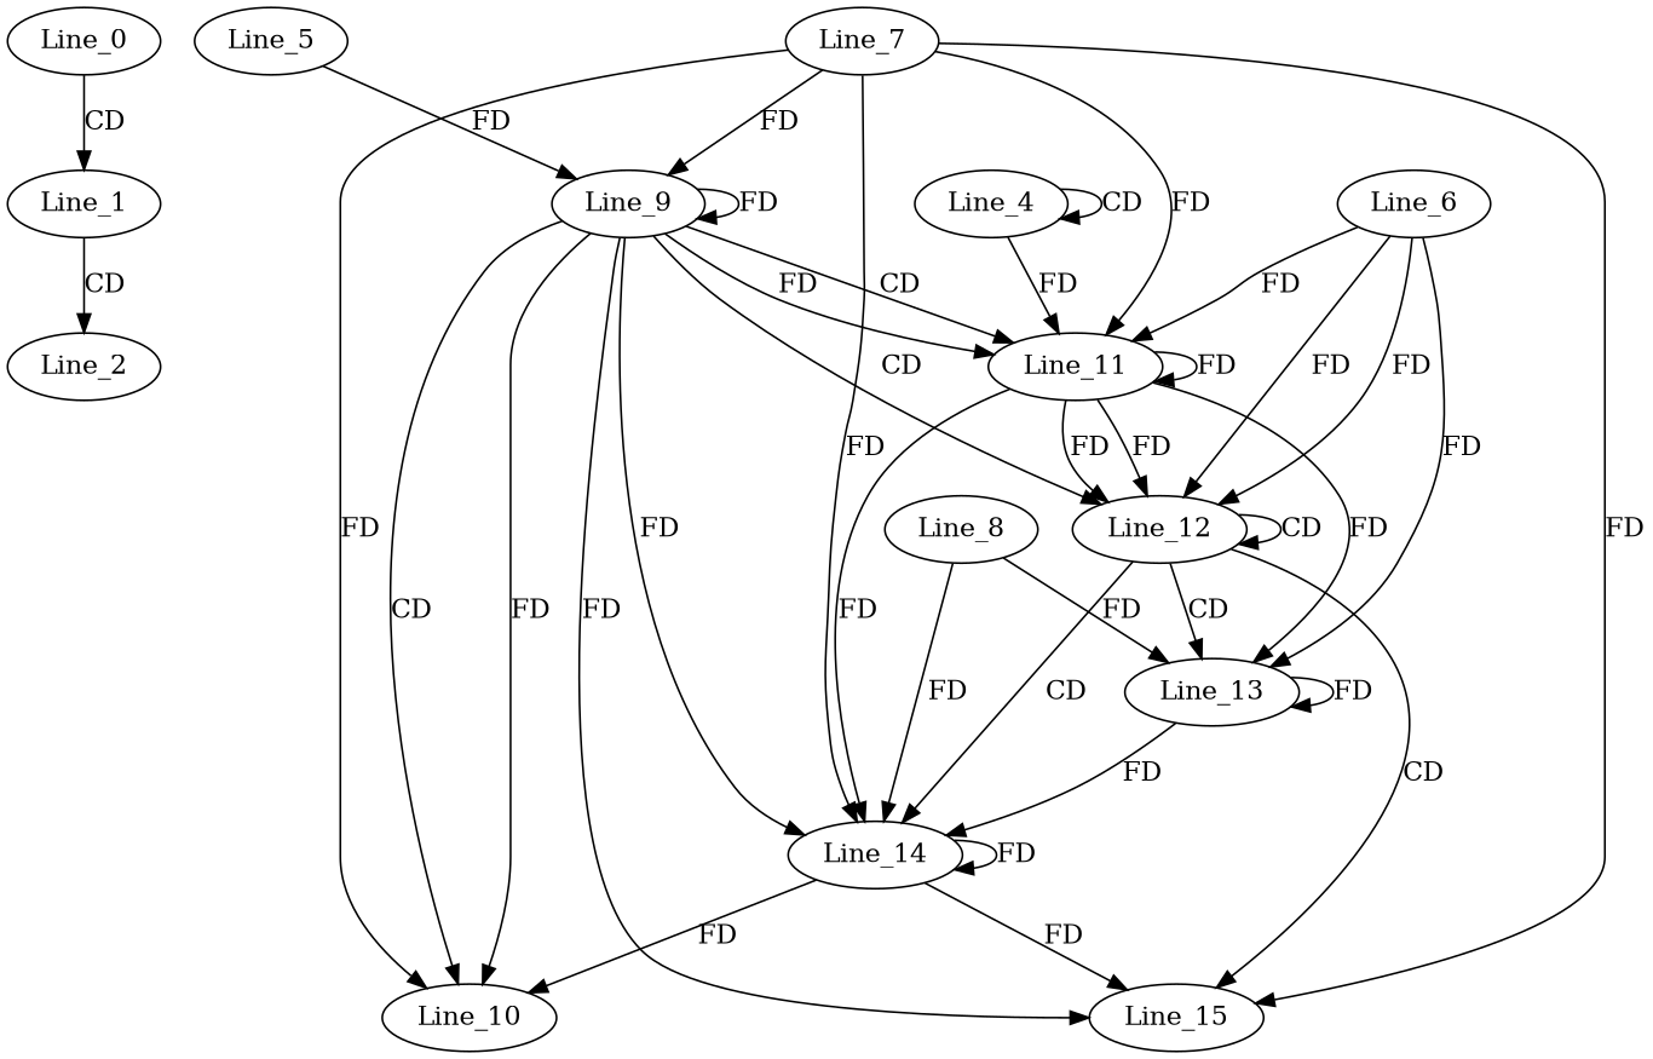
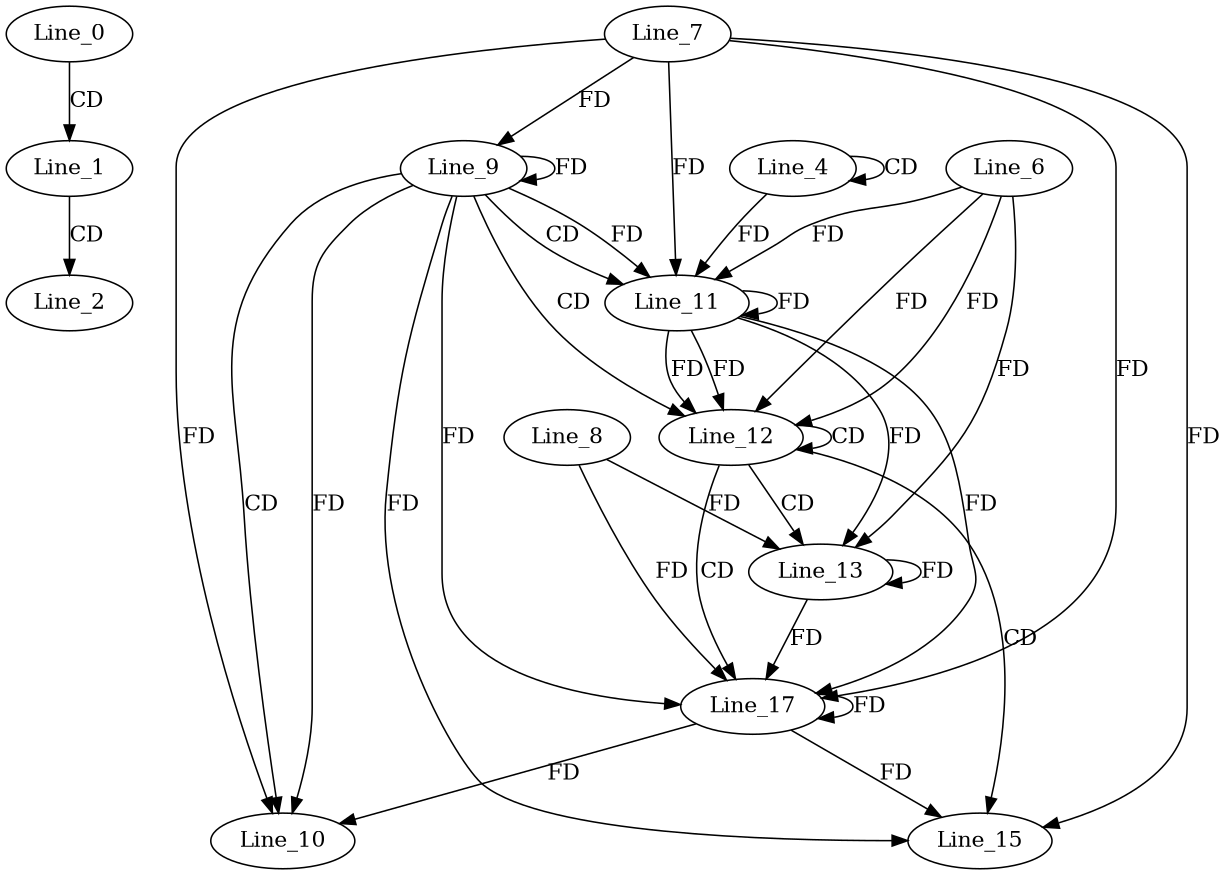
  digraph {
    Line_0
    Line_1
    Line_2
    Line_4
    Line_11
    Line_12
-   Line_14
+   Line_14 [label=Line_17]
    Line_13
    Line_9
    Line_10
    Line_15
    Line_7
-   Line_5
    Line_6
    Line_8
    Line_0 -> Line_1 [label=CD]
    Line_1 -> Line_2 [label=CD]
    Line_4 -> Line_4 [label=CD]
    Line_4 -> Line_11 [label=FD]
    Line_11 -> Line_11 [label=FD]
    Line_11 -> Line_12 [label=FD]
    Line_11 -> Line_12 [label=FD]
    Line_11 -> Line_14 [label=FD]
    Line_11 -> Line_13 [label=FD]
    Line_12 -> Line_12 [label=CD]
    Line_12 -> Line_14 [label=CD]
    Line_12 -> Line_13 [label=CD]
    Line_12 -> Line_15 [label=CD]
    Line_14 -> Line_14 [label=FD]
    Line_14 -> Line_10 [label=FD]
    Line_14 -> Line_15 [label=FD]
    Line_13 -> Line_14 [label=FD]
    Line_13 -> Line_13 [label=FD]
    Line_9 -> Line_11 [label=CD]
    Line_9 -> Line_11 [label=FD]
    Line_9 -> Line_12 [label=CD]
    Line_9 -> Line_14 [label=FD]
    Line_9 -> Line_9 [label=FD]
    Line_9 -> Line_10 [label=CD]
    Line_9 -> Line_10 [label=FD]
    Line_9 -> Line_15 [label=FD]
    Line_7 -> Line_11 [label=FD]
    Line_7 -> Line_14 [label=FD]
    Line_7 -> Line_9 [label=FD]
    Line_7 -> Line_10 [label=FD]
    Line_7 -> Line_15 [label=FD]
-   Line_5 -> Line_9 [label=FD]
    Line_6 -> Line_11 [label=FD]
    Line_6 -> Line_12 [label=FD]
    Line_6 -> Line_12 [label=FD]
    Line_6 -> Line_13 [label=FD]
    Line_8 -> Line_14 [label=FD]
    Line_8 -> Line_13 [label=FD]
  }
